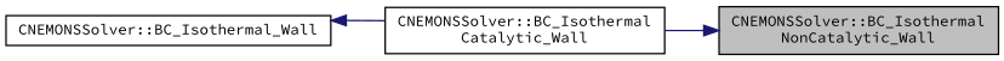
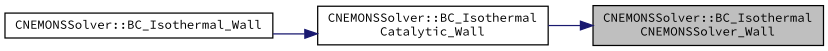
  digraph {
    fontname="Source Code Pro"
    rankdir=RL
    node [color=black fillcolor=white fontname="Source Code Pro" fontsize=10 shape=record style=filled]
    edge [color=midnightblue dir=back fontname="Source Code Pro" fontsize=10 labelfontname=Helvetica labelfontsize=10 style=solid]
-   n1 [fillcolor=grey75 fontcolor=black height=0.2 label="CNEMONSSolver::BC_Isothermal\lNonCatalytic_Wall" width=0.4]
+   n1 [fillcolor=grey75 fontcolor=black height=0.2 label="CNEMONSSolver::BC_Isothermal\lCNEMONSSolver_Wall" width=0.4]
    n2 [height=0.2 label="CNEMONSSolver::BC_Isothermal\lCatalytic_Wall" width=0.4]
    n3 [height=0.2 label="CNEMONSSolver::BC_Isothermal_Wall" width=0.4]
    n1 -> n2
-   n3 -> n2
+   n2 -> n3
  }
